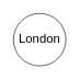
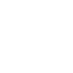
  <mxCell id="0" />
  <mxCell id="1" parent="0" />
- <mxCell id="2" value="London" style="ellipse;whiteSpace=wrap;html=1;fillColor=none;strokeWidth=1;strokeColor=#000000;fontColor=#000000;labelBackgroundColor=none;fontSize=19;" parent="1" vertex="1"><mxGeometry x="20" y="20" width="80" height="80" as="geometry" /></mxCell>
